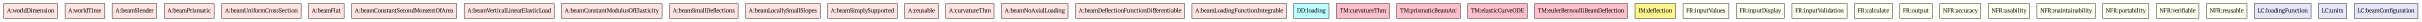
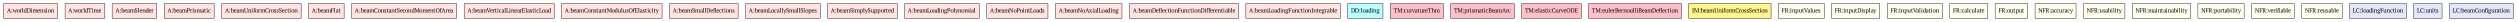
  digraph {
    fontname="PT Serif"
    node [color=black fillcolor=mistyrose shape=box style=filled fontname="PT Serif"]
    n1 [label="A:worldDimension"]
    n2 [label="A:worldTime"]
    n3 [label="A:beamSlender"]
    n4 [label="A:beamPrismatic"]
    n5 [label="A:beamUniformCrossSection"]
    n6 [label="A:beamFlat"]
    n7 [label="A:beamConstantSecondMomentOfArea"]
    n8 [label="A:beamVerticalLinearElasticLoad"]
    n9 [label="A:beamConstantModulusOfElasticity"]
    n10 [label="A:beamSmallDeflections"]
    n11 [label="A:beamLocallySmallSlopes"]
    n12 [label="A:beamSimplySupported"]
-   n13 [label="A:reusable"]
-   n14 [label="A:curvatureThm"]
+   n13 [label="A:beamLoadingPolynomial"]
+   n14 [label="A:beamNoPointLoads"]
    n15 [label="A:beamNoAxialLoading"]
    n16 [label="A:beamDeflectionFunctionDifferentiable"]
    n17 [label="A:beamLoadingFunctionIntegrable"]
    n18 [fillcolor=paleturquoise1 label="DD:loading"]
    n19 [fillcolor=pink label="TM:curvatureThm"]
    n20 [fillcolor=pink label="TM:prismaticBeamArc"]
    n21 [fillcolor=pink label="TM:elasticCurveODE"]
    n22 [fillcolor=pink label="TM:eulerBernoulliBeamDeflection"]
-   n23 [fillcolor=khaki1 label="IM:deflection"]
+   n23 [fillcolor=khaki1 label="IM:beamUniformCrossSection"]
    n24 [fillcolor=ivory label="FR:inputValues"]
    n25 [fillcolor=ivory label="FR:inputDisplay"]
    n26 [fillcolor=ivory label="FR:inputValidation"]
    n27 [fillcolor=ivory label="FR:calculate"]
    n28 [fillcolor=ivory label="FR:output"]
    n29 [fillcolor=ivory label="NFR:accuracy"]
    n30 [fillcolor=ivory label="NFR:usability"]
    n31 [fillcolor=ivory label="NFR:maintainability"]
    n32 [fillcolor=ivory label="NFR:portability"]
    n33 [fillcolor=ivory label="NFR:verifiable"]
    n34 [fillcolor=ivory label="NFR:reusable"]
    n35 [fillcolor=lavender label="LC:loadingFunction"]
    n36 [fillcolor=lavender label="LC:units"]
    n37 [fillcolor=lavender label="LC:beamConfiguration"]
    subgraph sub_1 {
      rank=same
      n1
      n2
      n3
      n4
      n5
      n6
      n7
      n8
      n9
      n10
      n11
      n12
      n13
      n14
      n15
      n16
      n17
    }
    subgraph sub_2 {
      rank=same
      n18
    }
    subgraph sub_3 {
      rank=same
      n19
      n20
      n21
      n22
    }
    subgraph sub_4 {
      rank=same
      n23
    }
    subgraph sub_5 {
      rank=same
      n24
      n25
      n26
      n27
      n28
      n29
      n30
      n31
      n32
      n33
      n34
    }
    subgraph sub_6 {
      rank=same
      n35
      n36
      n37
    }
  }
